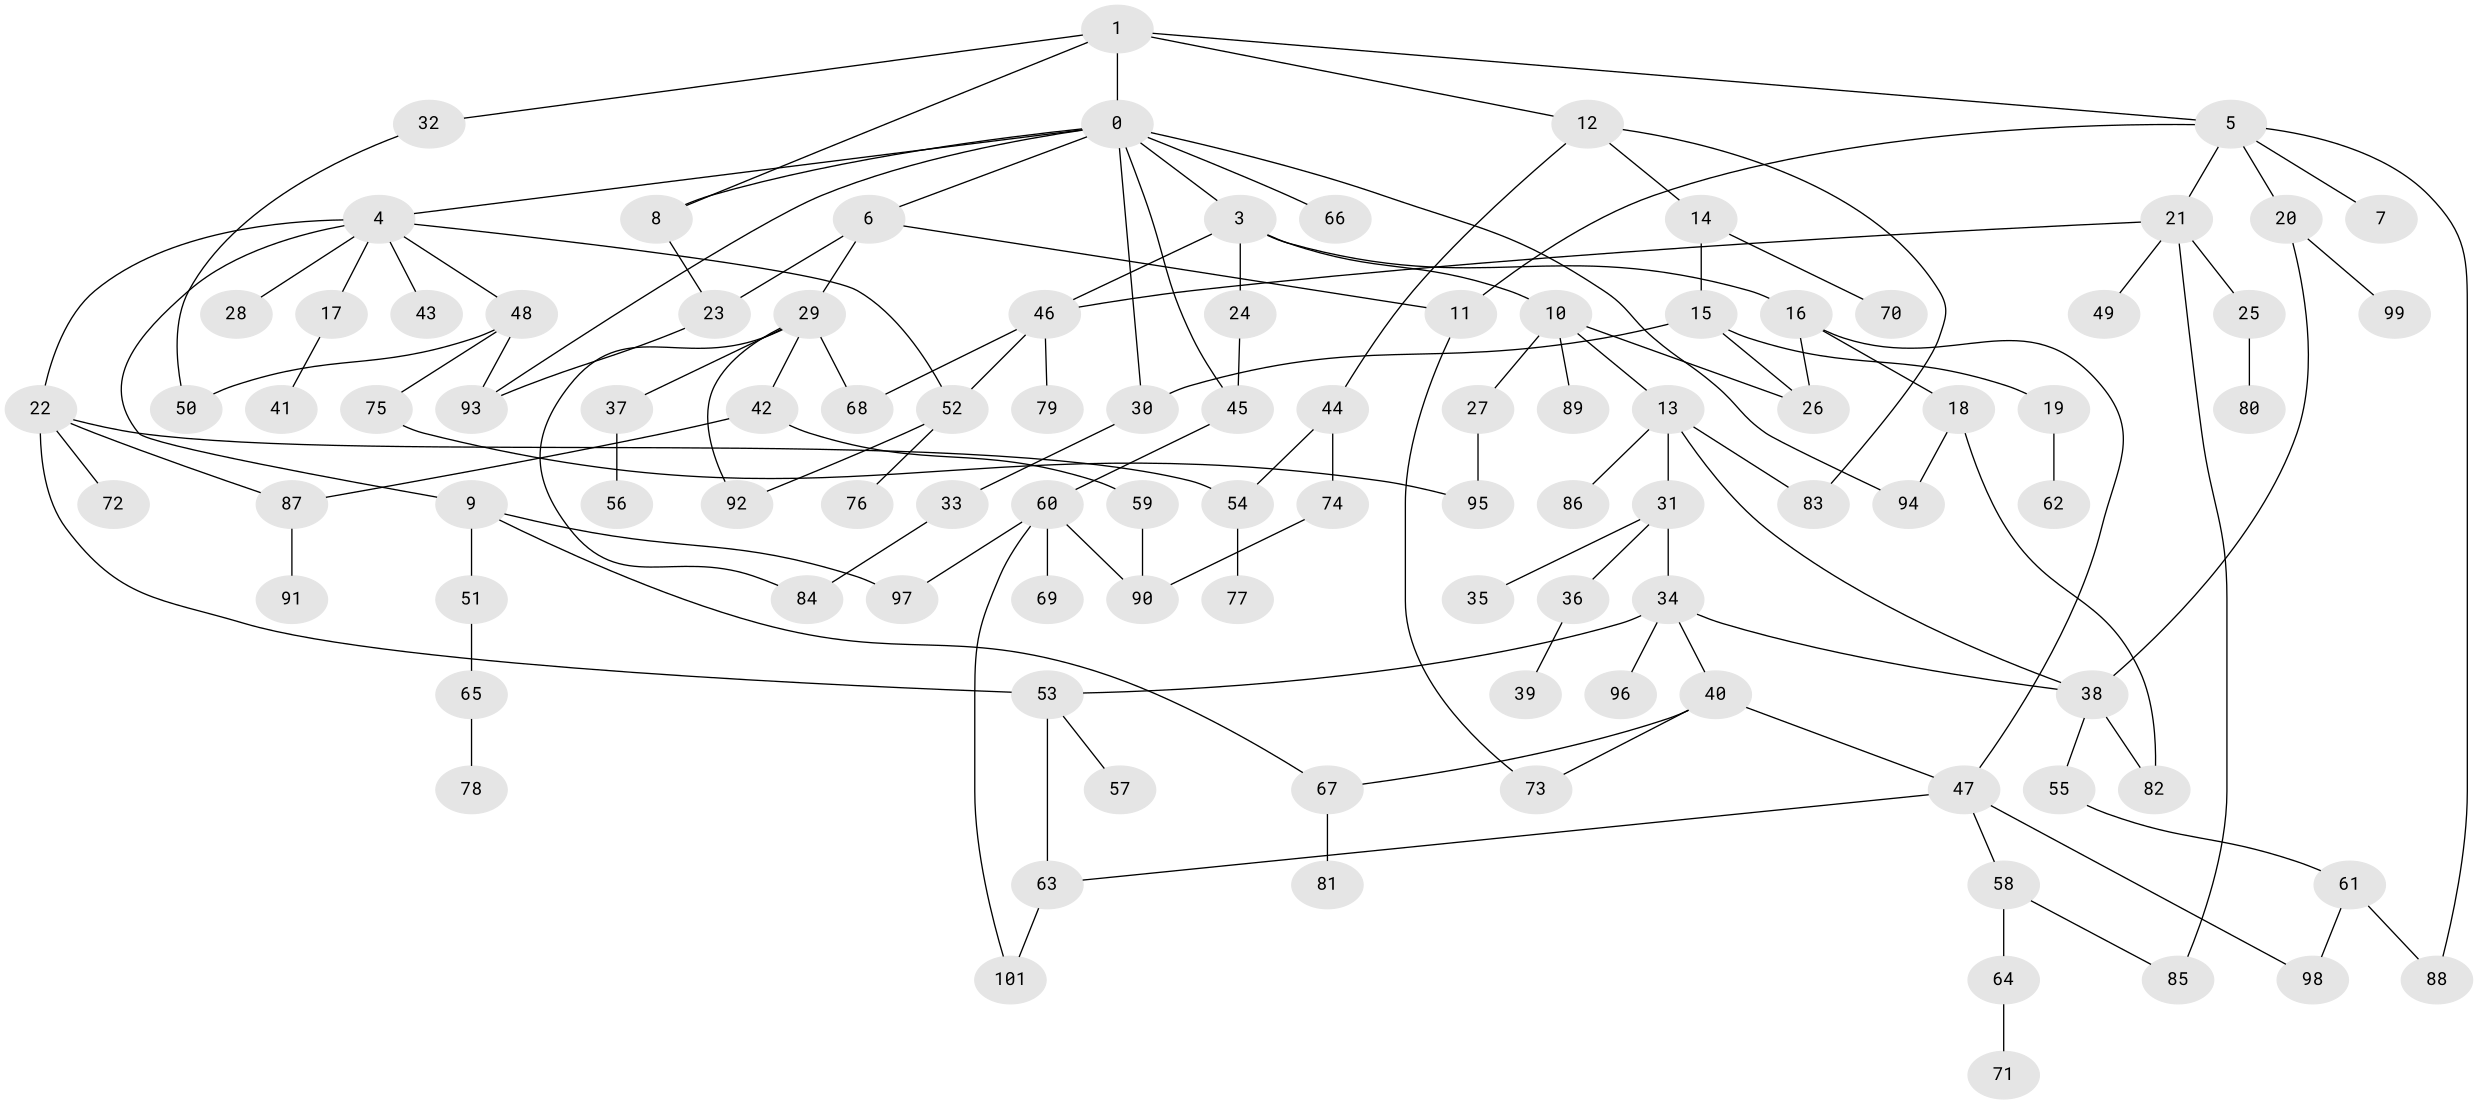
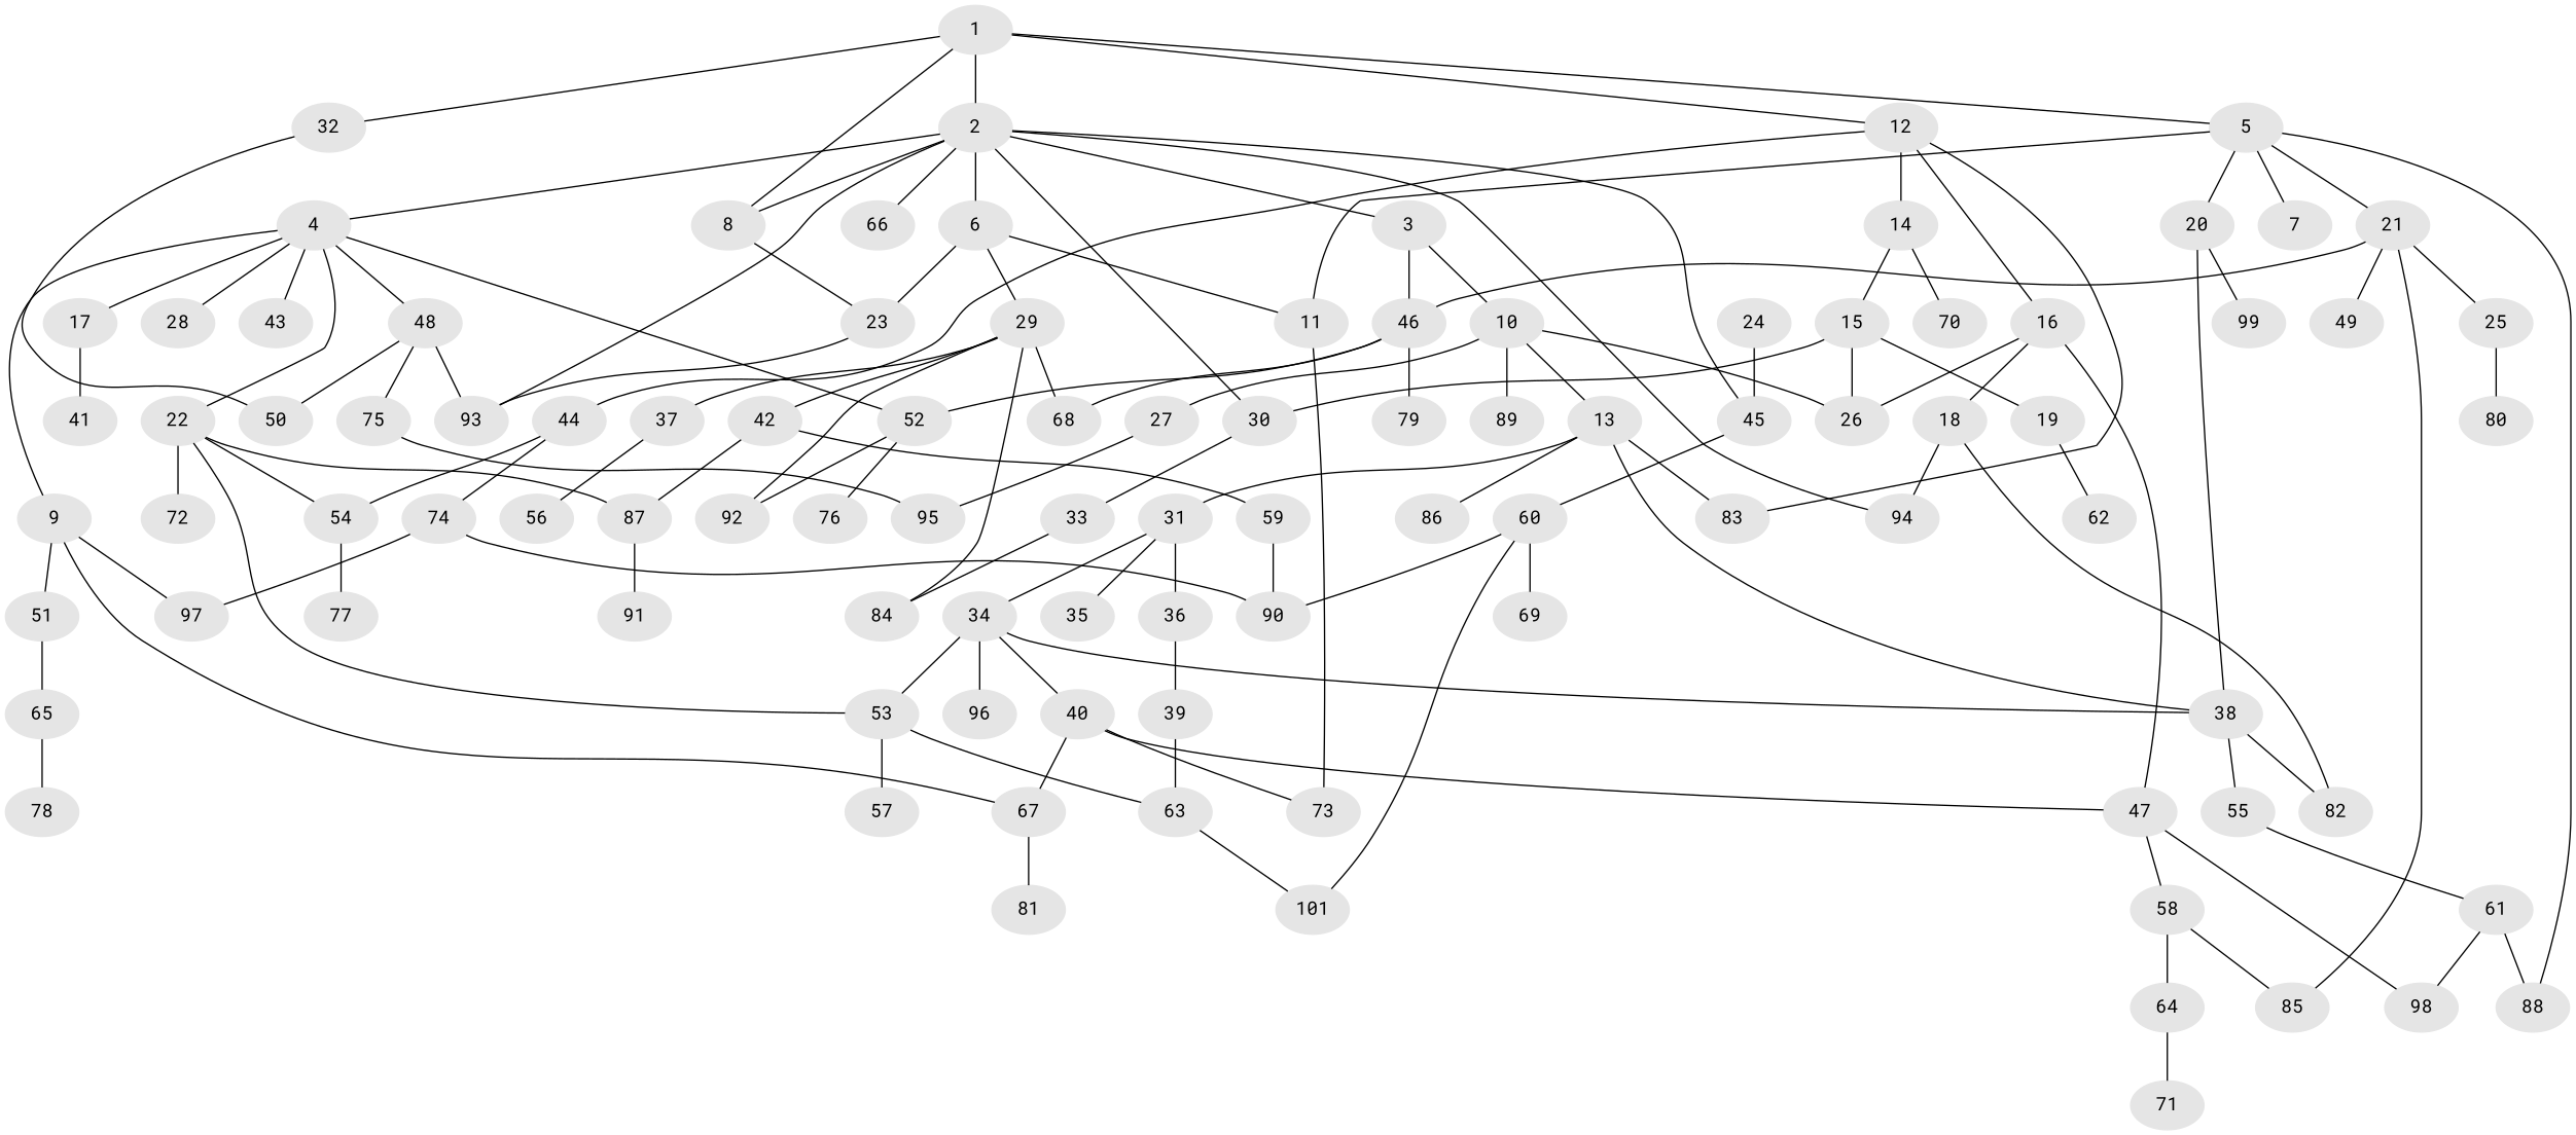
  graph {
    fontname="Roboto Mono"
    node [color=gray90 fontname="Roboto Mono" style=filled]
    edge [fontname="Roboto Mono"]
    1
-   2 [label=0]
+   2
    5
    8
    32
    12
    3
    4
    6
    30
    45
    66
    93
    94
    7
    11
    20
    21
    88
    23
    50
    10
    16
    24
    46
    9
    17
    22
    28
    43
    48
    52
    29
    14
    44
    83
    33
    60
    13
    26
    27
    89
    18
    47
    68
    79
    51
    67
    97
    41
    53
    54
    72
    87
    75
    92
    76
    73
    38
    99
    25
    49
    85
    37
    42
    84
    65
    81
    31
    86
    95
    15
    70
    74
    34
    35
    36
    82
    55
    19
    62
    58
    63
    98
    80
    57
    77
    91
    56
    59
    40
    96
    39
    61
    90
    69
    101
    64
    78
    71
    1 -- 2
    1 -- 5
    1 -- 8
    1 -- 32
    1 -- 12
    2 -- 8
    2 -- 3
    2 -- 4
    2 -- 6
    2 -- 30
    2 -- 45
    2 -- 66
    2 -- 93
    2 -- 94
    5 -- 7
    5 -- 11
    5 -- 20
    5 -- 21
    5 -- 88
    8 -- 23
    32 -- 50
    12 -- 14
    12 -- 44
    12 -- 83
    3 -- 10
-   3 -- 16
-   3 -- 24
+   12 -- 16
    3 -- 46
    4 -- 9
    4 -- 17
    4 -- 22
    4 -- 28
    4 -- 43
    4 -- 48
    4 -- 52
    6 -- 11
    6 -- 23
    6 -- 29
    30 -- 33
    45 -- 60
    11 -- 73
    20 -- 38
    20 -- 99
    21 -- 46
    21 -- 25
    21 -- 49
    21 -- 85
    23 -- 93
    10 -- 13
    10 -- 26
    10 -- 27
    10 -- 89
    16 -- 26
    16 -- 18
    16 -- 47
    24 -- 45
    46 -- 52
    46 -- 68
    46 -- 79
    9 -- 51
    9 -- 67
    9 -- 97
    17 -- 41
    22 -- 53
    22 -- 54
    22 -- 72
    22 -- 87
    48 -- 93
    48 -- 50
    48 -- 75
    52 -- 92
    52 -- 76
    29 -- 68
    29 -- 92
    29 -- 37
    29 -- 42
    29 -- 84
    14 -- 15
    14 -- 70
    44 -- 54
    44 -- 74
    33 -- 84
    60 -- 90
    60 -- 69
    60 -- 101
    13 -- 83
    13 -- 38
    13 -- 31
    13 -- 86
    27 -- 95
    18 -- 94
    18 -- 82
    47 -- 58
-   47 -- 63
+   39 -- 63
    47 -- 98
    51 -- 65
    67 -- 81
    53 -- 63
    53 -- 57
    54 -- 77
    87 -- 91
    75 -- 95
    38 -- 82
    38 -- 55
    25 -- 80
    37 -- 56
    42 -- 87
    42 -- 59
    65 -- 78
    31 -- 34
    31 -- 35
    31 -- 36
    15 -- 30
    15 -- 26
    15 -- 19
-   60 -- 97
+   74 -- 97
    74 -- 90
    34 -- 53
    34 -- 38
    34 -- 40
    34 -- 96
    36 -- 39
    55 -- 61
    19 -- 62
    58 -- 85
    58 -- 64
    63 -- 101
    59 -- 90
    40 -- 47
    40 -- 67
    40 -- 73
    61 -- 88
    61 -- 98
    64 -- 71
  }
